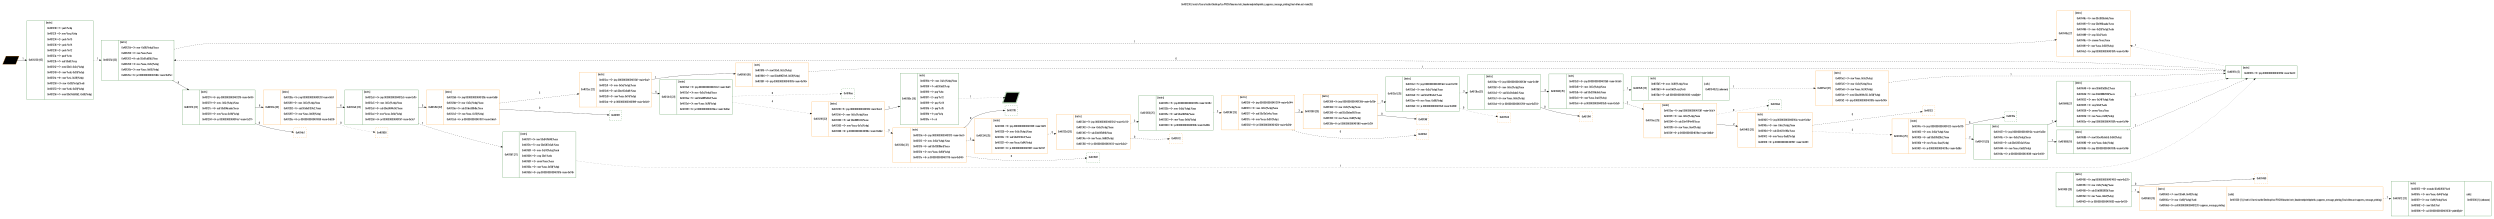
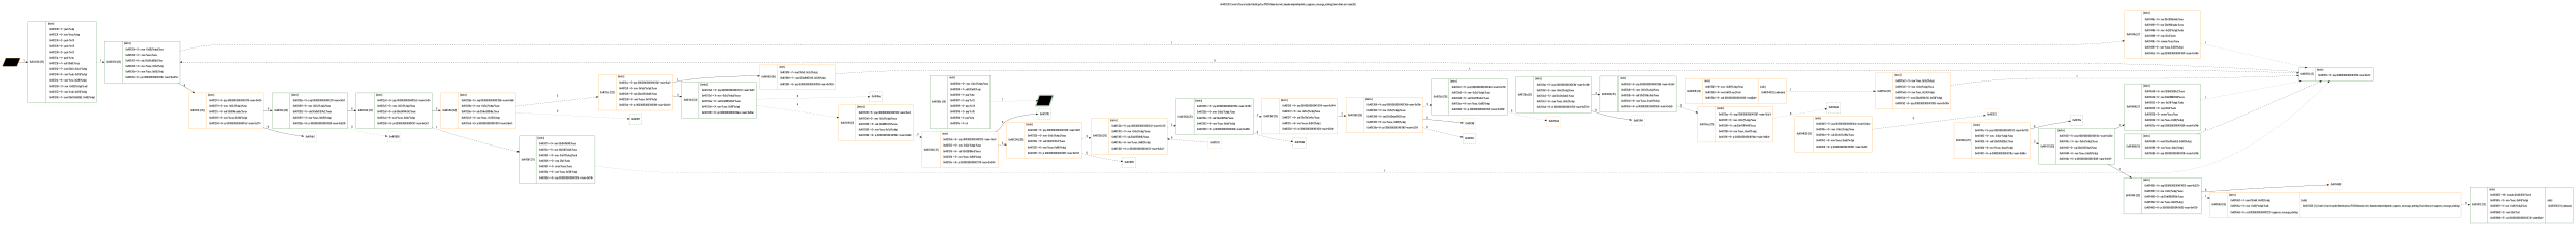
  digraph {
    fontname=Oswald
    label="0x401230 (/mnt/c/Users/mathe/Desktop/tcc/POCII/binaries/extr_linuxkernelprintkprintk.c_suppress_message_printing_Final-ollvm.out::main(0))"
    labelloc=t
    rankdir=LR
    node [color=darkorange fontname=Oswald shape=record]
    edge [fontname=Oswald style=solid]
    Entry [fillcolor=black height=0.3 shape=parallelogram style=filled width=0.3]
    n2 [color=darkgreen label="{\n     0x401230 [45]\l\n     | [instrs]\l\n     &nbsp;&nbsp;0x401230 \<+1\>: push %rbp\l\n     &nbsp;&nbsp;0x401231 \<+3\>: mov %rsp,%rbp\l\n     &nbsp;&nbsp;0x401234 \<+2\>: push %r15\l\n     &nbsp;&nbsp;0x401236 \<+2\>: push %r14\l\n     &nbsp;&nbsp;0x401238 \<+2\>: push %r12\l\n     &nbsp;&nbsp;0x40123a \<+1\>: push %rbx\l\n     &nbsp;&nbsp;0x40123b \<+7\>: sub $0xb0,%rsp\l\n     &nbsp;&nbsp;0x401242 \<+7\>: movl $0x0,-0x2c(%rbp)\l\n     &nbsp;&nbsp;0x401249 \<+3\>: mov %edi,-0x30(%rbp)\l\n     &nbsp;&nbsp;0x40124c \<+4\>: mov %rsi,-0x38(%rbp)\l\n     &nbsp;&nbsp;0x401250 \<+3\>: mov -0x30(%rbp),%edi\l\n     &nbsp;&nbsp;0x401253 \<+3\>: mov %edi,-0x28(%rbp)\l\n     &nbsp;&nbsp;0x401256 \<+7\>: movl $0x91cb95b2,-0x58(%rbp)\l\n  }"]
    n3 [color=darkgreen label="{\n     0x40125d [23]\l\n     | [instrs]\l\n     &nbsp;&nbsp;0x40125d \<+3\>: mov -0x58(%rbp),%eax\l\n     &nbsp;&nbsp;0x401260 \<+2\>: mov %eax,%ecx\l\n     &nbsp;&nbsp;0x401262 \<+6\>: sub $0x91cb95b2,%ecx\l\n     &nbsp;&nbsp;0x401268 \<+3\>: mov %eax,-0x5c(%rbp)\l\n     &nbsp;&nbsp;0x40126b \<+3\>: mov %ecx,-0x60(%rbp)\l\n     &nbsp;&nbsp;0x40126e \<+6\>: je 000000000040148c \<main+0x25c\>\l\n  }"]
    n4 [label="{\n     0x40148c [27]\l\n     | [instrs]\l\n     &nbsp;&nbsp;0x40148c \<+5\>: mov $0x3936c6eb,%eax\l\n     &nbsp;&nbsp;0x401491 \<+5\>: mov $0x996caaba,%ecx\l\n     &nbsp;&nbsp;0x401496 \<+3\>: mov -0x28(%rbp),%edx\l\n     &nbsp;&nbsp;0x401499 \<+3\>: cmp $0x2,%edx\l\n     &nbsp;&nbsp;0x40149c \<+3\>: cmovne %ecx,%eax\l\n     &nbsp;&nbsp;0x40149f \<+3\>: mov %eax,-0x58(%rbp)\l\n     &nbsp;&nbsp;0x4014a2 \<+5\>: jmp 000000000040197b \<main+0x74b\>\l\n  }"]
-   n5 [color=darkgreen label="{\n     0x401274 [22]\l\n     | [instrs]\l\n     &nbsp;&nbsp;0x401274 \<+5\>: jmp 0000000000401279 \<main+0x49\>\l\n     &nbsp;&nbsp;0x401279 \<+3\>: mov -0x5c(%rbp),%eax\l\n     &nbsp;&nbsp;0x40127c \<+5\>: sub $0x996caaba,%eax\l\n     &nbsp;&nbsp;0x401281 \<+3\>: mov %eax,-0x64(%rbp)\l\n     &nbsp;&nbsp;0x401284 \<+6\>: je 00000000004014a7 \<main+0x277\>\l\n  }"]
+   n5 [label="{\n     0x401274 [22]\l\n     | [instrs]\l\n     &nbsp;&nbsp;0x401274 \<+5\>: jmp 0000000000401279 \<main+0x49\>\l\n     &nbsp;&nbsp;0x401279 \<+3\>: mov -0x5c(%rbp),%eax\l\n     &nbsp;&nbsp;0x40127c \<+5\>: sub $0x996caaba,%eax\l\n     &nbsp;&nbsp;0x401281 \<+3\>: mov %eax,-0x64(%rbp)\l\n     &nbsp;&nbsp;0x401284 \<+6\>: je 00000000004014a7 \<main+0x277\>\l\n  }"]
    n6 [color=darkgreen label="{\n     0x40197b [5]\l\n     | [instrs]\l\n     &nbsp;&nbsp;0x40197b \<+5\>: jmp 000000000040125d \<main+0x2d\>\l\n  }"]
    n7 [label="{\n     0x4014a7\l\n  }" style=dashed]
-   n8 [label="{\n     0x40128a [22]\l\n     | [instrs]\l\n     &nbsp;&nbsp;0x40128a \<+5\>: jmp 000000000040128f \<main+0x5f\>\l\n     &nbsp;&nbsp;0x40128f \<+3\>: mov -0x5c(%rbp),%eax\l\n     &nbsp;&nbsp;0x401292 \<+5\>: sub $0x9e0324c2,%eax\l\n     &nbsp;&nbsp;0x401297 \<+3\>: mov %eax,-0x68(%rbp)\l\n     &nbsp;&nbsp;0x40129a \<+6\>: je 0000000000401858 \<main+0x628\>\l\n  }"]
+   n8 [color=darkgreen label="{\n     0x40128a [22]\l\n     | [instrs]\l\n     &nbsp;&nbsp;0x40128a \<+5\>: jmp 000000000040128f \<main+0x5f\>\l\n     &nbsp;&nbsp;0x40128f \<+3\>: mov -0x5c(%rbp),%eax\l\n     &nbsp;&nbsp;0x401292 \<+5\>: sub $0x9e0324c2,%eax\l\n     &nbsp;&nbsp;0x401297 \<+3\>: mov %eax,-0x68(%rbp)\l\n     &nbsp;&nbsp;0x40129a \<+6\>: je 0000000000401858 \<main+0x628\>\l\n  }"]
    n9 [label="{\n     0x401858\l\n  }" style=dashed]
    n10 [color=darkgreen label="{\n     0x4012a0 [22]\l\n     | [instrs]\l\n     &nbsp;&nbsp;0x4012a0 \<+5\>: jmp 00000000004012a5 \<main+0x75\>\l\n     &nbsp;&nbsp;0x4012a5 \<+3\>: mov -0x5c(%rbp),%eax\l\n     &nbsp;&nbsp;0x4012a8 \<+5\>: sub $0xa9844c50,%eax\l\n     &nbsp;&nbsp;0x4012ad \<+3\>: mov %eax,-0x6c(%rbp)\l\n     &nbsp;&nbsp;0x4012b0 \<+6\>: je 00000000004015f7 \<main+0x3c7\>\l\n  }"]
    Exit [color=darkgreen fillcolor=black height=0.3 peripheries=2 shape=parallelogram style=filled width=0.3]
    n12 [color=darkgreen label="{\n     0x4015f7 [27]\l\n     | [instrs]\l\n     &nbsp;&nbsp;0x4015f7 \<+5\>: mov $0x847b848,%eax\l\n     &nbsp;&nbsp;0x4015fc \<+5\>: mov $0x6367e2a8,%ecx\l\n     &nbsp;&nbsp;0x401601 \<+3\>: mov -0x24(%rbp),%edx\l\n     &nbsp;&nbsp;0x401604 \<+3\>: cmp $0x1,%edx\l\n     &nbsp;&nbsp;0x401607 \<+3\>: cmovl %ecx,%eax\l\n     &nbsp;&nbsp;0x40160a \<+3\>: mov %eax,-0x58(%rbp)\l\n     &nbsp;&nbsp;0x40160d \<+5\>: jmp 000000000040197b \<main+0x74b\>\l\n  }"]
    n13 [label="{\n     0x4012b6 [22]\l\n     | [instrs]\l\n     &nbsp;&nbsp;0x4012b6 \<+5\>: jmp 00000000004012bb \<main+0x8b\>\l\n     &nbsp;&nbsp;0x4012bb \<+3\>: mov -0x5c(%rbp),%eax\l\n     &nbsp;&nbsp;0x4012be \<+5\>: sub $0xbc590dbc,%eax\l\n     &nbsp;&nbsp;0x4012c3 \<+3\>: mov %eax,-0x70(%rbp)\l\n     &nbsp;&nbsp;0x4012c6 \<+6\>: je 000000000040191f \<main+0x6ef\>\l\n  }"]
    n14 [color=darkgreen label="{\n     0x401689 [18]\l\n     | [instrs]\l\n     &nbsp;&nbsp;0x401689 \<+7\>: movl $0xc45c6cb9,-0x58(%rbp)\l\n     &nbsp;&nbsp;0x401690 \<+6\>: mov %eax,-0xbc(%rbp)\l\n     &nbsp;&nbsp;0x401696 \<+5\>: jmp 000000000040197b \<main+0x74b\>\l\n  }"]
    n15 [color=darkgreen label="{\n     0x40191f\l\n  }" style=dashed]
    n16 [label="{\n     0x4012cc [22]\l\n     | [instrs]\l\n     &nbsp;&nbsp;0x4012cc \<+5\>: jmp 00000000004012d1 \<main+0xa1\>\l\n     &nbsp;&nbsp;0x4012d1 \<+3\>: mov -0x5c(%rbp),%eax\l\n     &nbsp;&nbsp;0x4012d4 \<+5\>: sub $0xc45c6cb9,%eax\l\n     &nbsp;&nbsp;0x4012d9 \<+3\>: mov %eax,-0x74(%rbp)\l\n     &nbsp;&nbsp;0x4012dc \<+6\>: je 00000000004018f9 \<main+0x6c9\>\l\n  }"]
    n17 [color=darkgreen label="{\n     0x401672 [23]\l\n     | [instrs]\l\n     &nbsp;&nbsp;0x401672 \<+10\>: movabs $0x4020f2,%rdi\l\n     &nbsp;&nbsp;0x40167c \<+3\>: mov %eax,-0x44(%rbp)\l\n     &nbsp;&nbsp;0x40167f \<+3\>: mov -0x44(%rbp),%esi\l\n     &nbsp;&nbsp;0x401682 \<+2\>: mov $0x0,%al\l\n     &nbsp;&nbsp;0x401684 \<+5\>: call 0000000000401030 \<printf@plt\>\l\n     | [calls]\l\n     &nbsp;&nbsp;0x401030 \{1\} (unknown)\l\n  }"]
    n18 [label="{\n     0x4018f9 [19]\l\n     | [instrs]\l\n     &nbsp;&nbsp;0x4018f9 \<+7\>: movl $0x0,-0x2c(%rbp)\l\n     &nbsp;&nbsp;0x401900 \<+7\>: movl $0xd9f672e9,-0x58(%rbp)\l\n     &nbsp;&nbsp;0x401907 \<+5\>: jmp 000000000040197b \<main+0x74b\>\l\n  }"]
    n19 [color=darkgreen label="{\n     0x4012e2 [22]\l\n     | [instrs]\l\n     &nbsp;&nbsp;0x4012e2 \<+5\>: jmp 00000000004012e7 \<main+0xb7\>\l\n     &nbsp;&nbsp;0x4012e7 \<+3\>: mov -0x5c(%rbp),%eax\l\n     &nbsp;&nbsp;0x4012ea \<+5\>: sub $0xd855d3e3,%eax\l\n     &nbsp;&nbsp;0x4012ef \<+3\>: mov %eax,-0x78(%rbp)\l\n     &nbsp;&nbsp;0x4012f2 \<+6\>: je 00000000004016ee \<main+0x4be\>\l\n  }"]
    n20 [label="{\n     0x401469\l\n  }" style=dashed]
    n21 [color=darkgreen label="{\n     0x4016ee\l\n  }" style=dashed]
    n22 [label="{\n     0x4012f8 [22]\l\n     | [instrs]\l\n     &nbsp;&nbsp;0x4012f8 \<+5\>: jmp 00000000004012fd \<main+0xcd\>\l\n     &nbsp;&nbsp;0x4012fd \<+3\>: mov -0x5c(%rbp),%eax\l\n     &nbsp;&nbsp;0x401300 \<+5\>: sub $0xd9f672e9,%eax\l\n     &nbsp;&nbsp;0x401305 \<+3\>: mov %eax,-0x7c(%rbp)\l\n     &nbsp;&nbsp;0x401308 \<+6\>: je 000000000040190c \<main+0x6dc\>\l\n  }"]
    n23 [label="{\n     0x401663 [15]\l\n     | [instrs]\l\n     &nbsp;&nbsp;0x401663 \<+7\>: movl $0x64,-0x40(%rbp)\l\n     &nbsp;&nbsp;0x40166a \<+3\>: mov -0x40(%rbp),%edi\l\n     &nbsp;&nbsp;0x40166d \<+5\>: call 0000000000401220 \<suppress_message_printing\>\l\n     | [calls]\l\n     &nbsp;&nbsp;0x401220 \{1\} (/mnt/c/Users/mathe/Desktop/tcc/POCII/binaries/extr_linuxkernelprintkprintk.c_suppress_message_printing_Final-ollvm.out::suppress_message_printing)\l\n  }"]
    n24 [color=darkgreen label="{\n     0x40190c [19]\l\n     | [instrs]\l\n     &nbsp;&nbsp;0x40190c \<+3\>: mov -0x2c(%rbp),%eax\l\n     &nbsp;&nbsp;0x40190f \<+7\>: add $0xb0,%rsp\l\n     &nbsp;&nbsp;0x401916 \<+1\>: pop %rbx\l\n     &nbsp;&nbsp;0x401917 \<+2\>: pop %r12\l\n     &nbsp;&nbsp;0x401919 \<+2\>: pop %r14\l\n     &nbsp;&nbsp;0x40191b \<+2\>: pop %r15\l\n     &nbsp;&nbsp;0x40191d \<+1\>: pop %rbp\l\n     &nbsp;&nbsp;0x40191e \<+1\>: ret\l\n  }"]
    n25 [label="{\n     0x40130e [22]\l\n     | [instrs]\l\n     &nbsp;&nbsp;0x40130e \<+5\>: jmp 0000000000401313 \<main+0xe3\>\l\n     &nbsp;&nbsp;0x401313 \<+3\>: mov -0x5c(%rbp),%eax\l\n     &nbsp;&nbsp;0x401316 \<+5\>: sub $0xf3895be8,%eax\l\n     &nbsp;&nbsp;0x40131b \<+3\>: mov %eax,-0x80(%rbp)\l\n     &nbsp;&nbsp;0x40131e \<+6\>: je 0000000000401778 \<main+0x548\>\l\n  }"]
    n26 [color=darkgreen label="{\n     0x401450 [25]\l\n     | [instrs]\l\n     &nbsp;&nbsp;0x401450 \<+5\>: jmp 0000000000401455 \<main+0x225\>\l\n     &nbsp;&nbsp;0x401455 \<+3\>: mov -0x5c(%rbp),%eax\l\n     &nbsp;&nbsp;0x401458 \<+5\>: sub $0x6989283b,%eax\l\n     &nbsp;&nbsp;0x40145d \<+6\>: mov %eax,-0xb4(%rbp)\l\n     &nbsp;&nbsp;0x401463 \<+6\>: je 0000000000401663 \<main+0x433\>\l\n  }"]
    n27 [color=darkgreen label="{\n     0x401778\l\n  }" style=dashed]
    n28 [label="{\n     0x401324 [25]\l\n     | [instrs]\l\n     &nbsp;&nbsp;0x401324 \<+5\>: jmp 0000000000401329 \<main+0xf9\>\l\n     &nbsp;&nbsp;0x401329 \<+3\>: mov -0x5c(%rbp),%eax\l\n     &nbsp;&nbsp;0x40132c \<+5\>: sub $0x21230c2,%eax\l\n     &nbsp;&nbsp;0x401331 \<+6\>: mov %eax,-0x84(%rbp)\l\n     &nbsp;&nbsp;0x401337 \<+6\>: je 0000000000401937 \<main+0x707\>\l\n  }"]
    n29 [color=darkgreen label="{\n     0x401648 [27]\l\n     | [instrs]\l\n     &nbsp;&nbsp;0x401648 \<+5\>: mov $0x505d28e2,%eax\l\n     &nbsp;&nbsp;0x40164d \<+5\>: mov $0x6989283b,%ecx\l\n     &nbsp;&nbsp;0x401652 \<+3\>: mov -0x24(%rbp),%edx\l\n     &nbsp;&nbsp;0x401655 \<+3\>: cmp $0x0,%edx\l\n     &nbsp;&nbsp;0x401658 \<+3\>: cmove %ecx,%eax\l\n     &nbsp;&nbsp;0x40165b \<+3\>: mov %eax,-0x58(%rbp)\l\n     &nbsp;&nbsp;0x40165e \<+5\>: jmp 000000000040197b \<main+0x74b\>\l\n  }"]
    n30 [color=darkgreen label="{\n     0x401937\l\n  }" style=dashed]
    n31 [label="{\n     0x40133d [25]\l\n     | [instrs]\l\n     &nbsp;&nbsp;0x40133d \<+5\>: jmp 0000000000401342 \<main+0x112\>\l\n     &nbsp;&nbsp;0x401342 \<+3\>: mov -0x5c(%rbp),%eax\l\n     &nbsp;&nbsp;0x401345 \<+5\>: sub $0x847b848,%eax\l\n     &nbsp;&nbsp;0x40134a \<+6\>: mov %eax,-0x88(%rbp)\l\n     &nbsp;&nbsp;0x401350 \<+6\>: je 0000000000401612 \<main+0x3e2\>\l\n  }"]
    n32 [color=darkgreen label="{\n     0x401437 [25]\l\n     | [instrs]\l\n     &nbsp;&nbsp;0x401437 \<+5\>: jmp 000000000040143c \<main+0x20c\>\l\n     &nbsp;&nbsp;0x40143c \<+3\>: mov -0x5c(%rbp),%eax\l\n     &nbsp;&nbsp;0x40143f \<+5\>: sub $0x6367e2a8,%eax\l\n     &nbsp;&nbsp;0x401444 \<+6\>: mov %eax,-0xb0(%rbp)\l\n     &nbsp;&nbsp;0x40144a \<+6\>: je 0000000000401648 \<main+0x418\>\l\n  }"]
    n33 [label="{\n     0x401612\l\n  }" style=dashed]
    n34 [color=darkgreen label="{\n     0x401356 [25]\l\n     | [instrs]\l\n     &nbsp;&nbsp;0x401356 \<+5\>: jmp 000000000040135b \<main+0x12b\>\l\n     &nbsp;&nbsp;0x40135b \<+3\>: mov -0x5c(%rbp),%eax\l\n     &nbsp;&nbsp;0x40135e \<+5\>: sub $0xe8076de,%eax\l\n     &nbsp;&nbsp;0x401363 \<+6\>: mov %eax,-0x8c(%rbp)\l\n     &nbsp;&nbsp;0x401369 \<+6\>: je 000000000040169b \<main+0x46b\>\l\n  }"]
    n35 [color=darkgreen label="{\n     0x4017bc\l\n  }" style=dashed]
+   n36 [color=darkgreen label="{\n     0x40169b\l\n  }" style=dashed]
    n37 [label="{\n     0x40136f [25]\l\n     | [instrs]\l\n     &nbsp;&nbsp;0x40136f \<+5\>: jmp 0000000000401374 \<main+0x144\>\l\n     &nbsp;&nbsp;0x401374 \<+3\>: mov -0x5c(%rbp),%eax\l\n     &nbsp;&nbsp;0x401377 \<+5\>: sub $0x15e5a4cc,%eax\l\n     &nbsp;&nbsp;0x40137c \<+6\>: mov %eax,-0x90(%rbp)\l\n     &nbsp;&nbsp;0x401382 \<+6\>: je 000000000040162d \<main+0x3fd\>\l\n  }"]
    n38 [label="{\n     0x40141e [25]\l\n     | [instrs]\l\n     &nbsp;&nbsp;0x40141e \<+5\>: jmp 0000000000401423 \<main+0x1f3\>\l\n     &nbsp;&nbsp;0x401423 \<+3\>: mov -0x5c(%rbp),%eax\l\n     &nbsp;&nbsp;0x401426 \<+5\>: sub $0x505d28e2,%eax\l\n     &nbsp;&nbsp;0x40142b \<+6\>: mov %eax,-0xac(%rbp)\l\n     &nbsp;&nbsp;0x401431 \<+6\>: je 00000000004017bc \<main+0x58c\>\l\n  }"]
-   n39 [label="{\n     0x40162d\l\n  }" style=dashed]
+   n39 [color=darkgreen label="{\n     0x40162d\l\n  }" style=dashed]
    n40 [label="{\n     0x401388 [25]\l\n     | [instrs]\l\n     &nbsp;&nbsp;0x401388 \<+5\>: jmp 000000000040138d \<main+0x15d\>\l\n     &nbsp;&nbsp;0x40138d \<+3\>: mov -0x5c(%rbp),%eax\l\n     &nbsp;&nbsp;0x401390 \<+5\>: sub $0x20abed18,%eax\l\n     &nbsp;&nbsp;0x401395 \<+6\>: mov %eax,-0x94(%rbp)\l\n     &nbsp;&nbsp;0x40139b \<+6\>: je 000000000040196f \<main+0x73f\>\l\n  }"]
    n41 [label="{\n     0x401537\l\n  }" style=dashed]
    n42 [label="{\n     0x40196f\l\n  }" style=dashed]
    n43 [color=darkgreen label="{\n     0x4013a1 [25]\l\n     | [instrs]\l\n     &nbsp;&nbsp;0x4013a1 \<+5\>: jmp 00000000004013a6 \<main+0x176\>\l\n     &nbsp;&nbsp;0x4013a6 \<+3\>: mov -0x5c(%rbp),%eax\l\n     &nbsp;&nbsp;0x4013a9 \<+5\>: sub $0x27f0c4e1,%eax\l\n     &nbsp;&nbsp;0x4013ae \<+6\>: mov %eax,-0x98(%rbp)\l\n     &nbsp;&nbsp;0x4013b4 \<+6\>: je 00000000004015c9 \<main+0x399\>\l\n  }"]
    n44 [label="{\n     0x401405 [25]\l\n     | [instrs]\l\n     &nbsp;&nbsp;0x401405 \<+5\>: jmp 000000000040140a \<main+0x1da\>\l\n     &nbsp;&nbsp;0x40140a \<+3\>: mov -0x5c(%rbp),%eax\l\n     &nbsp;&nbsp;0x40140d \<+5\>: sub $0x431e146a,%eax\l\n     &nbsp;&nbsp;0x401412 \<+6\>: mov %eax,-0xa8(%rbp)\l\n     &nbsp;&nbsp;0x401418 \<+6\>: je 0000000000401537 \<main+0x307\>\l\n  }"]
    n45 [label="{\n     0x4015c9\l\n  }" style=dashed]
    n46 [color=darkgreen label="{\n     0x4013ba [25]\l\n     | [instrs]\l\n     &nbsp;&nbsp;0x4013ba \<+5\>: jmp 00000000004013bf \<main+0x18f\>\l\n     &nbsp;&nbsp;0x4013bf \<+3\>: mov -0x5c(%rbp),%eax\l\n     &nbsp;&nbsp;0x4013c2 \<+5\>: sub $0x2fc6cbe3,%eax\l\n     &nbsp;&nbsp;0x4013c7 \<+6\>: mov %eax,-0x9c(%rbp)\l\n     &nbsp;&nbsp;0x4013cd \<+6\>: je 0000000000401784 \<main+0x554\>\l\n  }"]
    n47 [color=darkgreen label="{\n     0x4018ed\l\n  }" style=dashed]
    n48 [label="{\n     0x401784\l\n  }" style=dashed]
    n49 [color=darkgreen label="{\n     0x4013d3 [25]\l\n     | [instrs]\l\n     &nbsp;&nbsp;0x4013d3 \<+5\>: jmp 00000000004013d8 \<main+0x1a8\>\l\n     &nbsp;&nbsp;0x4013d8 \<+3\>: mov -0x5c(%rbp),%eax\l\n     &nbsp;&nbsp;0x4013db \<+5\>: sub $0x3936c6eb,%eax\l\n     &nbsp;&nbsp;0x4013e0 \<+6\>: mov %eax,-0xa0(%rbp)\l\n     &nbsp;&nbsp;0x4013e6 \<+6\>: je 00000000004015d5 \<main+0x3a5\>\l\n  }"]
    n50 [label="{\n     0x4015e2 [21]\l\n     | [instrs]\l\n     &nbsp;&nbsp;0x4015e2 \<+3\>: mov %eax,-0x3c(%rbp)\l\n     &nbsp;&nbsp;0x4015e5 \<+3\>: mov -0x3c(%rbp),%eax\l\n     &nbsp;&nbsp;0x4015e8 \<+3\>: mov %eax,-0x24(%rbp)\l\n     &nbsp;&nbsp;0x4015eb \<+7\>: movl $0xa9844c50,-0x58(%rbp)\l\n     &nbsp;&nbsp;0x4015f2 \<+5\>: jmp 000000000040197b \<main+0x74b\>\l\n  }"]
    n51 [label="{\n     0x4013ec [25]\l\n     | [instrs]\l\n     &nbsp;&nbsp;0x4013ec \<+5\>: jmp 00000000004013f1 \<main+0x1c1\>\l\n     &nbsp;&nbsp;0x4013f1 \<+3\>: mov -0x5c(%rbp),%eax\l\n     &nbsp;&nbsp;0x4013f4 \<+5\>: sub $0x41f74e49,%eax\l\n     &nbsp;&nbsp;0x4013f9 \<+6\>: mov %eax,-0xa4(%rbp)\l\n     &nbsp;&nbsp;0x4013ff \<+6\>: je 00000000004018ed \<main+0x6bd\>\l\n  }"]
-   n52 [color=darkgreen label="{\n     0x4015d5 [13]\l\n     | [instrs]\l\n     &nbsp;&nbsp;0x4015d5 \<+4\>: mov -0x38(%rbp),%rax\l\n     &nbsp;&nbsp;0x4015d9 \<+4\>: mov 0x8(%rax),%rdi\l\n     &nbsp;&nbsp;0x4015dd \<+5\>: call 0000000000401040 \<atoi@plt\>\l\n     | [calls]\l\n     &nbsp;&nbsp;0x401040 \{1\} (unknown)\l\n  }"]
+   n52 [label="{\n     0x4015d5 [13]\l\n     | [instrs]\l\n     &nbsp;&nbsp;0x4015d5 \<+4\>: mov -0x38(%rbp),%rax\l\n     &nbsp;&nbsp;0x4015d9 \<+4\>: mov 0x8(%rax),%rdi\l\n     &nbsp;&nbsp;0x4015dd \<+5\>: call 0000000000401040 \<atoi@plt\>\l\n     | [calls]\l\n     &nbsp;&nbsp;0x401040 \{1\} (unknown)\l\n  }"]
    Entry -> n2 [label=" 1"]
    n2 -> n3 [label=" 1" style=dotted]
    n3 -> n4 [label=" 1" style=dashed]
    n3 -> n5 [label=" 6"]
-   n6 -> n4 [label=" 1" style=dotted]
+   n4 -> n6 [label=" 1" style=dotted]
    n5 -> n7 [label=" 0"]
    n5 -> n8 [label=" 6"]
    n6 -> n3 [label=" 6" style=dashed]
    n8 -> n9 [label=" 0" style=dotted]
    n8 -> n10 [label=" 6"]
    n10 -> n12 [label=" 1" style=dashed]
    n10 -> n13 [label=" 5"]
    n12 -> n6 [label=" 1" style=dotted]
-   n13 -> n15 [label=" 0"]
+   n13 -> n15 [label=" 0" style=dotted]
    n13 -> n16 [label=" 5" style=dashed]
    n14 -> n6 [label=" 1" style=dashed]
    n16 -> n18 [label=" 1"]
    n16 -> n19 [label=" 4"]
    n18 -> n6 [label=" 1" style=dashed]
    n19 -> n21 [label=" 0" style=dotted]
    n19 -> n22 [label=" 4" style=dotted]
-   n22 -> n24 [label=" 1"]
    n22 -> n25 [label=" 3" style=dotted]
    n23 -> n17 [label=" 1" style=dashed]
    n24 -> Exit [label=" 1" style=dotted]
    n25 -> n27 [label=" 0"]
    n25 -> n28 [label=" 3" style=dashed]
    n26 -> n20 [label=" 0"]
    n26 -> n23 [label=" 1" style=dotted]
-   n25 -> n30 [label=" 0" style=dashed]
+   n28 -> n30 [label=" 0" style=dashed]
    n28 -> n31 [label=" 3" style=dashed]
    n29 -> n6 [label=" 1" style=dotted]
-   n31 -> n33 [label=" 0" style=dashed]
+   n33 -> n31 [label=" 0" style=dashed]
    n31 -> n34 [label=" 3" style=dotted]
-   n32 -> n14 [label=" 1"]
+   n32 -> n26 [label=" 1"]
    n32 -> n29 [label=" 1"]
+   n34 -> n36 [label=" 0" style=dashed]
    n34 -> n37 [label=" 3" style=dotted]
-   n37 -> n39 [label=" 0" style=dashed]
+   n40 -> n39 [label=" 0" style=dashed]
    n37 -> n40 [label=" 3"]
    n38 -> n32 [label=" 2" style=dotted]
    n38 -> n35 [label=" 0"]
    n40 -> n42 [label=" 0"]
    n40 -> n43 [label=" 3" style=dashed]
    n43 -> n45 [label=" 0" style=dotted]
-   n43 -> n46 [label=" 3" style=dotted]
-   n44 -> n38 [label=" 2" style=dotted]
    n44 -> n41 [label=" 0" style=dashed]
    n46 -> n48 [label=" 0"]
    n46 -> n49 [label=" 3"]
    n49 -> n51 [label=" 2" style=dashed]
-   n49 -> n52 [label=" 1" style=dotted]
    n50 -> n6 [label=" 1" style=dashed]
-   n51 -> n44 [label=" 2"]
    n51 -> n47 [label=" 0" style=dotted]
    n52 -> n50 [label=" 1" style=dashed]
  }
